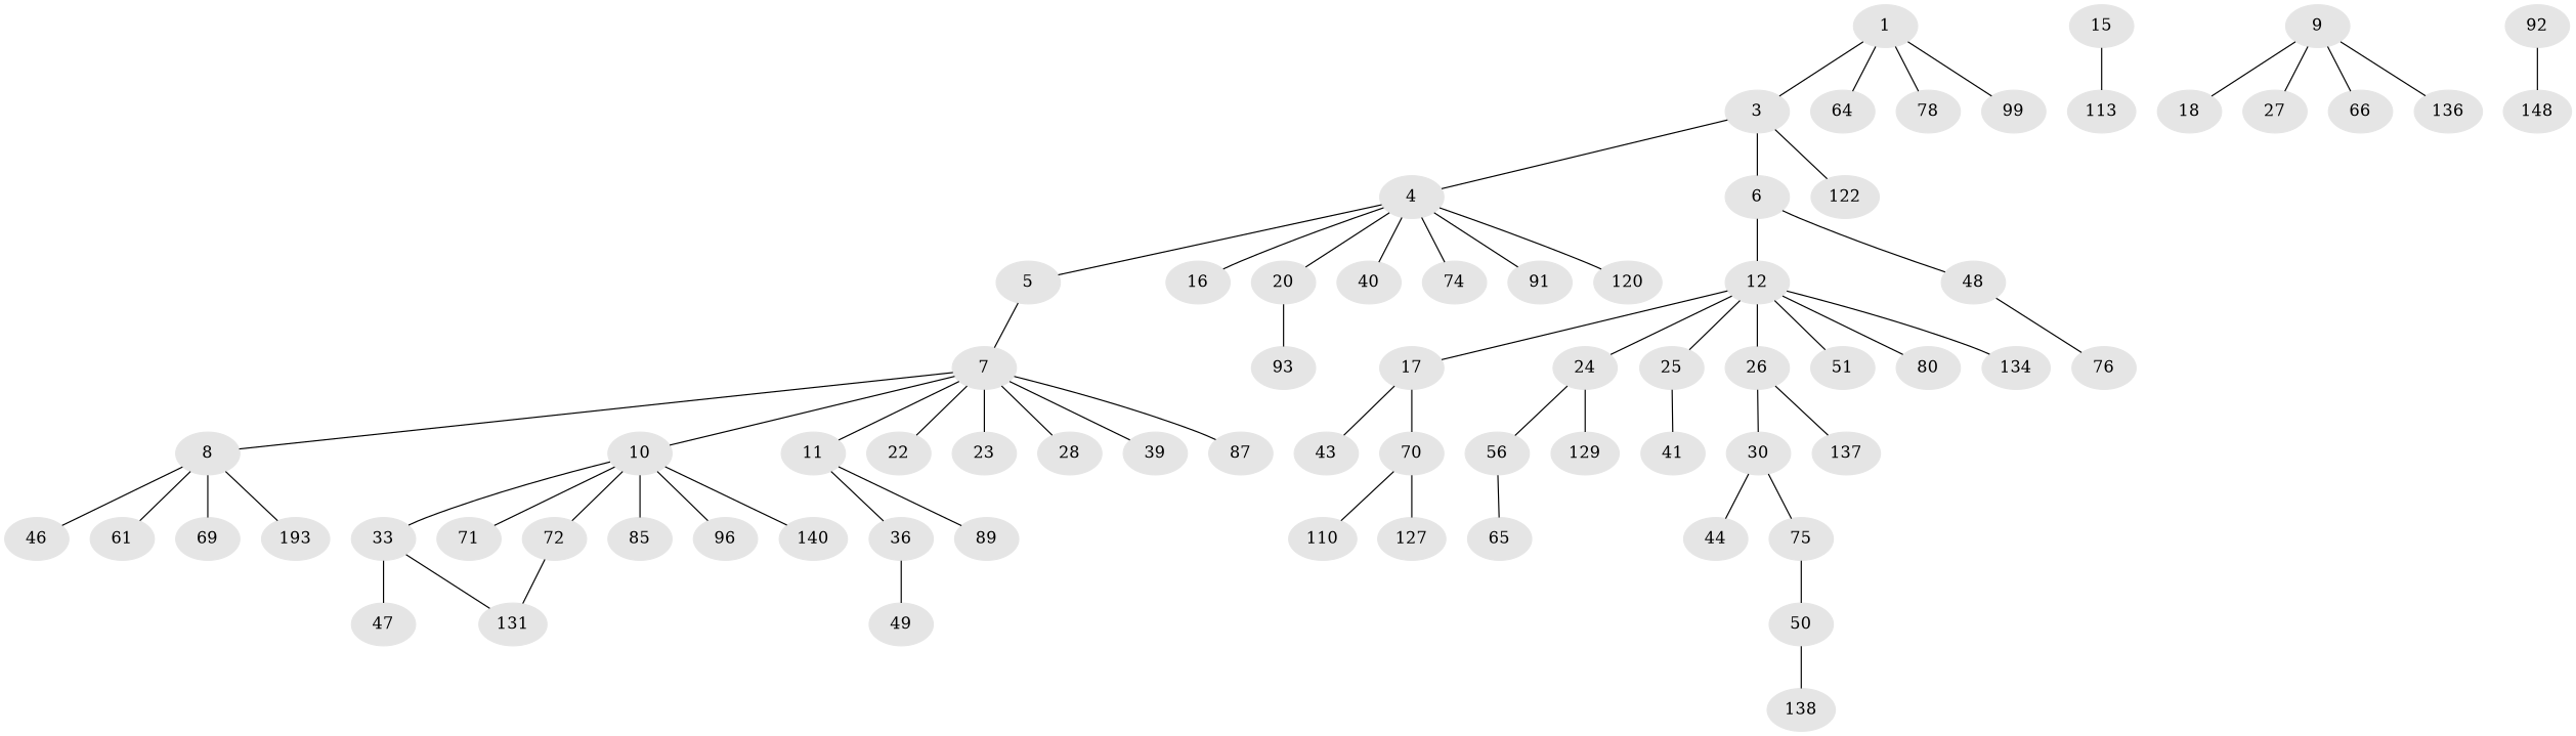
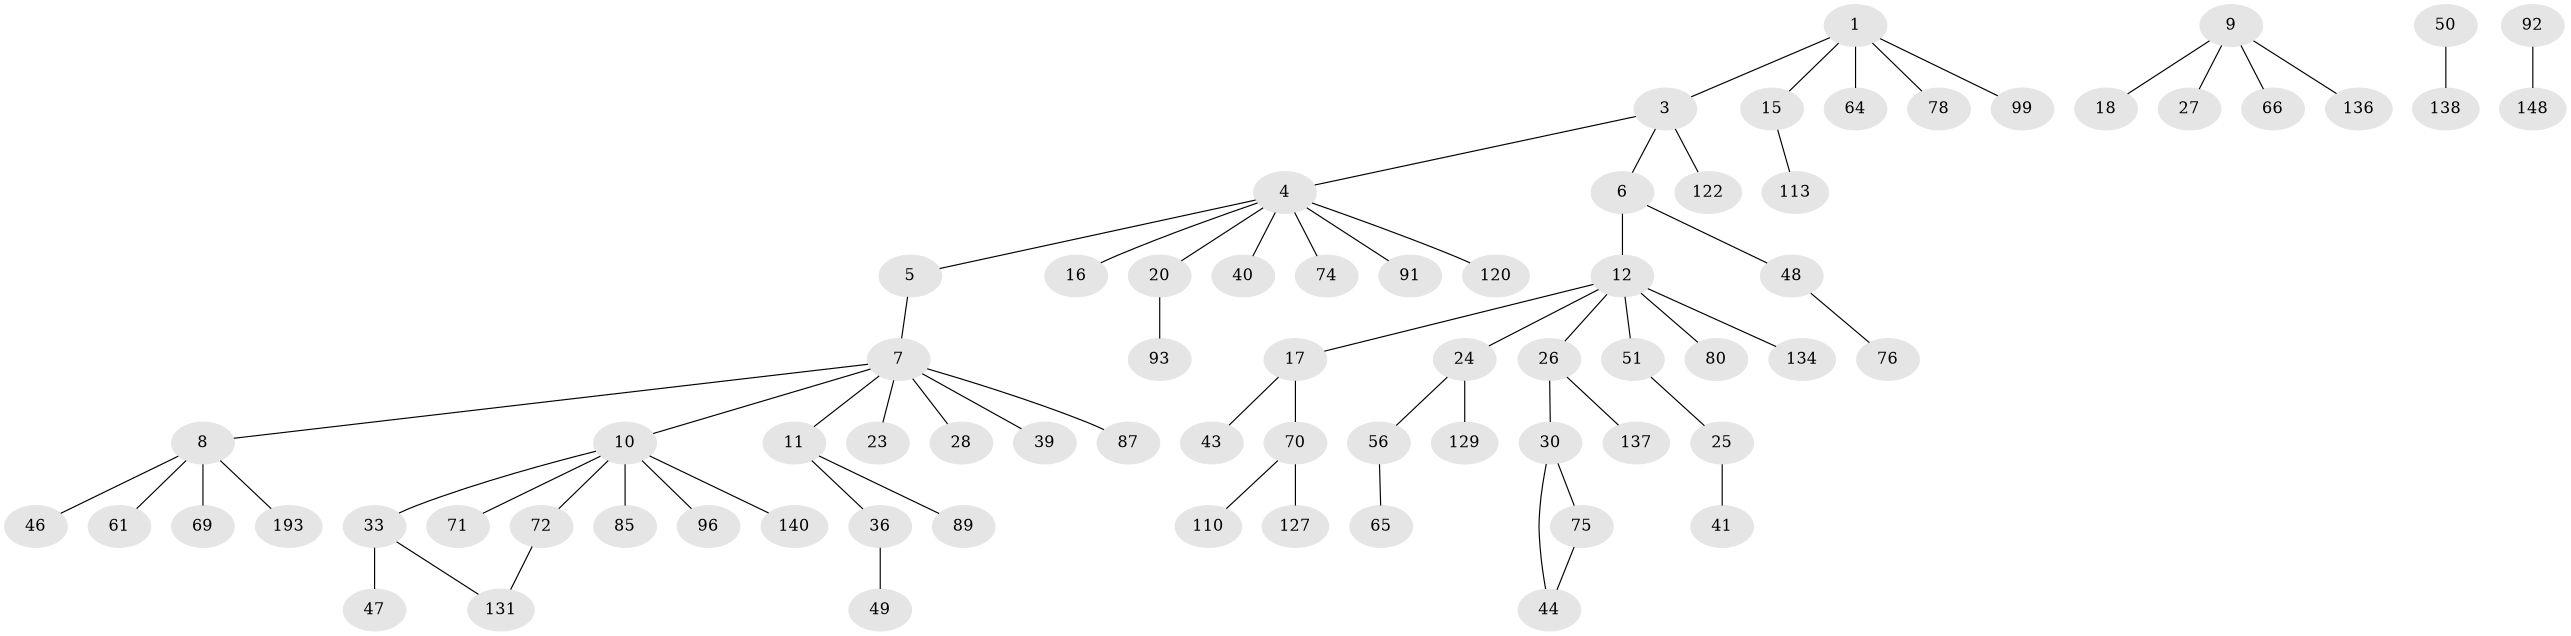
  graph {
    node [color=gray90 style=filled]
    1 [super="+2+84+14"]
    3 [super="+55"]
    15 [super="+82+108+141+97"]
    64 [super="+98"]
    78
    99
    4
    6 [super="+109+35"]
    122
    113
    5 [super="+105+58"]
    16 [super="+139+83"]
    20 [super="+31+86"]
    40
    74 [super="+94+111+79"]
    91
    120
    12 [super="+19+13"]
    48 [super="+59"]
    7
    93 [super="+145+103"]
    8
    10 [super="+29"]
    11 [super="+21+146"]
-   22
    23
    28
    39
    87 [super="+102+104"]
    17 [super="+38+32"]
    24
    25
    26
    51
    80
    134
    76
    46
    61
    69
    n41 [label=193]
    9 [super="+53"]
    18 [super="+147"]
    27 [super="+57+100+54+77"]
    66 [super="+101+115+132+67"]
    136
    33 [super="+62"]
    71
    72
    85 [super="+135"]
    96
    140
    36 [super="+60+73"]
    89
    47 [super="+117"]
    131
    49
    43
    70
    56 [super="+81"]
    129
    41
    30 [super="+34"]
    137
    110 [super="+125+112"]
    127
    65 [super="+90"]
    44
    n69 [label=75]
    50 [super="+52"]
    92
    148
    138
    1 -- 3
+   1 -- 15
    1 -- 64
    1 -- 78
    1 -- 99
    3 -- 4
    3 -- 6
    3 -- 122
    15 -- 113
    4 -- 5
    4 -- 16
    4 -- 20
    4 -- 40
    4 -- 74
    4 -- 91
    4 -- 120
    6 -- 12
    6 -- 48
    5 -- 7
    20 -- 93
    12 -- 17
    12 -- 24
-   12 -- 25
+   51 -- 25
    12 -- 26
    12 -- 51
    12 -- 80
    12 -- 134
    48 -- 76
    7 -- 8
    7 -- 10
    7 -- 11
-   7 -- 22
    7 -- 23
    7 -- 28
    7 -- 39
    7 -- 87
    8 -- 46
    8 -- 61
    8 -- 69
    8 -- n41
    10 -- 33
    10 -- 71
    10 -- 72
    10 -- 85
    10 -- 96
    10 -- 140
    11 -- 36
    11 -- 89
    17 -- 43
    17 -- 70
    24 -- 56
    24 -- 129
    25 -- 41
    26 -- 30
    26 -- 137
    9 -- 18
    9 -- 27
    9 -- 66
    9 -- 136
    33 -- 47
    33 -- 131
    72 -- 131
    36 -- 49
    70 -- 110
    70 -- 127
    56 -- 65
    30 -- 44
    30 -- n69
-   n69 -- 50
+   n69 -- 44
    50 -- 138
    92 -- 148
  }
